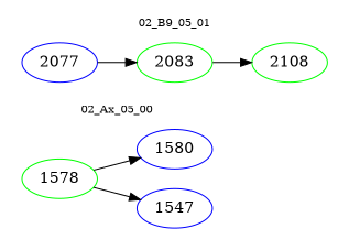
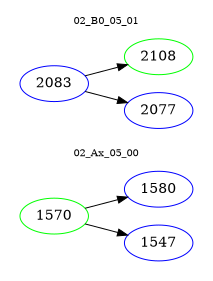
  digraph {
    rankdir=LR
    node [color=green]
    edge [color=black]
-   n1 [label=1578]
+   n1 [label=1570]
    n2 [color=blue label=1547]
    n3 [color=blue label=1580]
-   n4 [label=2083]
+   n4 [color=blue label=2083]
    n5 [color=blue label=2077]
    n6 [label=2108]
    subgraph cluster_1 {
      color=white
      fontsize=10
      label="02_Ax_05_00"
      n1
      n2
      n3
    }
    subgraph cluster_2 {
      color=white
      fontsize=10
-     label="02_B9_05_01"
+     label="02_B0_05_01"
      n4
      n5
      n6
    }
    n1 -> n2
    n1 -> n3
-   n5 -> n4
+   n4 -> n5
    n4 -> n6
  }
